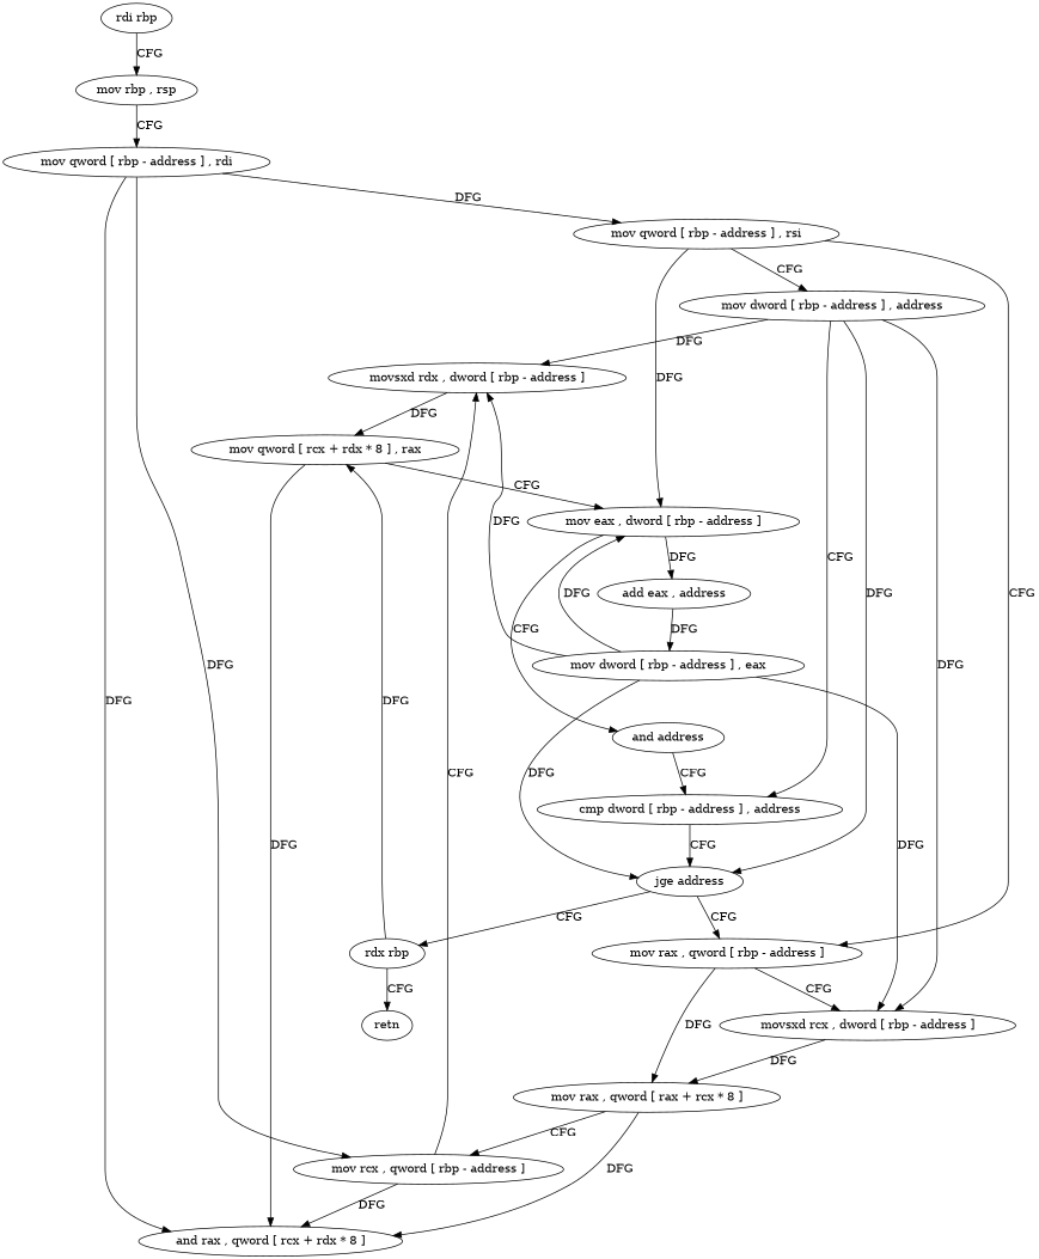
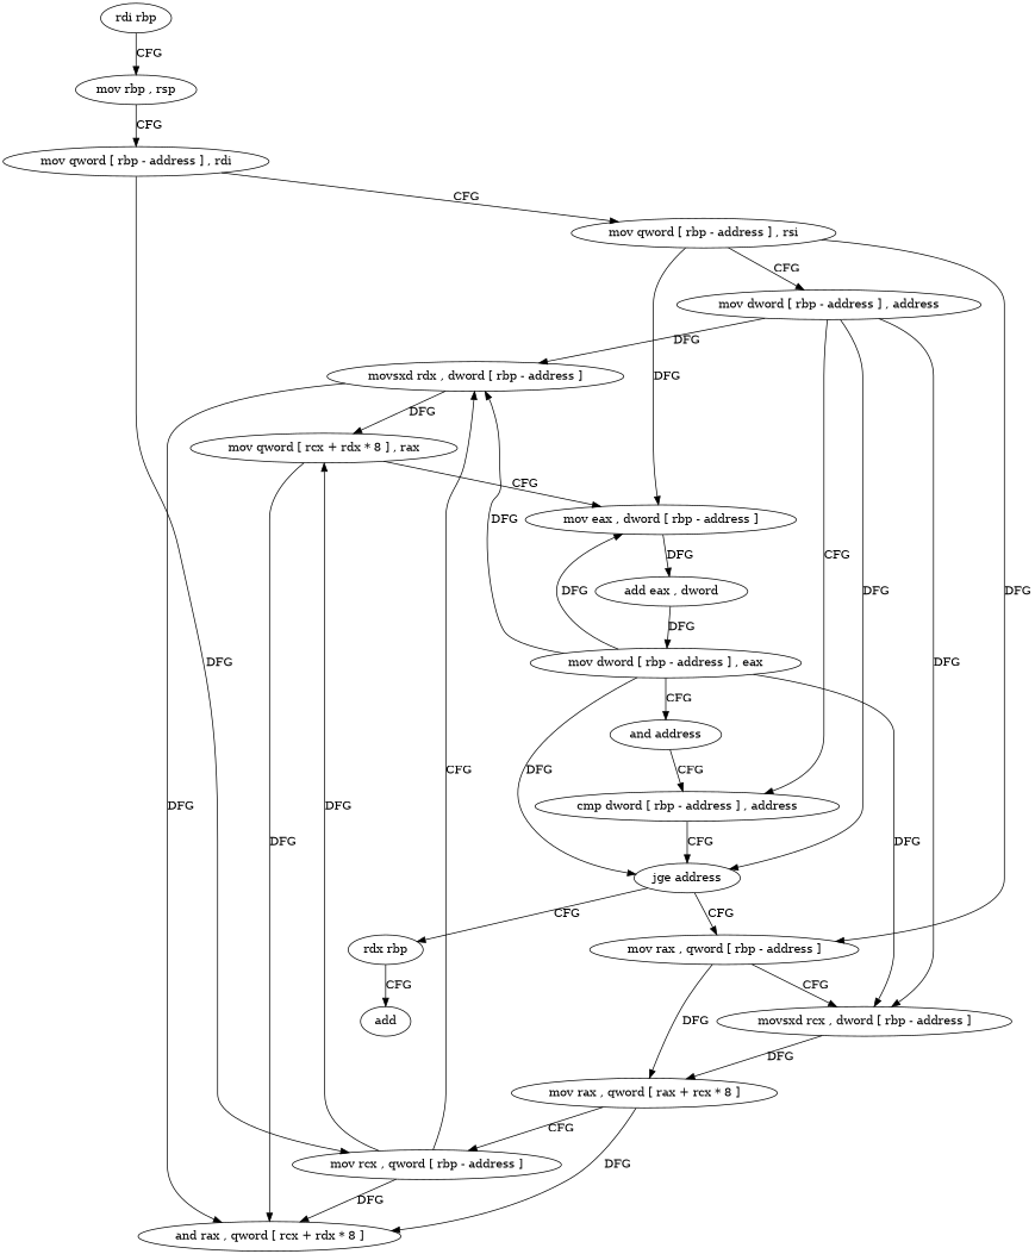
  digraph {
    n1 [label="rdi rbp"]
    n2 [label="mov rbp , rsp"]
    n3 [label="mov qword [ rbp - address ] , rdi"]
    n4 [label="mov qword [ rbp - address ] , rsi"]
    n5 [label="mov rcx , qword [ rbp - address ]"]
    n6 [label="mov dword [ rbp - address ] , address"]
    n7 [label="mov rax , qword [ rbp - address ]"]
    n8 [label="mov eax , dword [ rbp - address ]"]
    n9 [label="movsxd rdx , dword [ rbp - address ]"]
    n10 [label="and rax , qword [ rcx + rdx * 8 ]"]
    n11 [label="mov qword [ rcx + rdx * 8 ] , rax"]
    n12 [label="cmp dword [ rbp - address ] , address"]
    n13 [label="movsxd rcx , dword [ rbp - address ]"]
    n14 [label="jge address"]
    n15 [label="mov rax , qword [ rax + rcx * 8 ]"]
-   n16 [label="add eax , address"]
+   n16 [label="add eax , dword"]
    n17 [label="rdx rbp"]
-   n18 [label=retn]
+   n18 [label=add]
    n19 [label="mov dword [ rbp - address ] , eax"]
    n20 [label="and address"]
    n1 -> n2 [label=CFG]
    n2 -> n3 [label=CFG]
-   n3 -> n4 [label=DFG]
+   n3 -> n4 [label=CFG]
    n3 -> n5 [label=DFG]
    n4 -> n6 [label=CFG]
-   n4 -> n7 [label=CFG]
+   n4 -> n7 [label=DFG]
    n4 -> n8 [label=DFG]
    n5 -> n9 [label=CFG]
    n5 -> n10 [label=DFG]
-   n17 -> n11 [label=DFG]
+   n5 -> n11 [label=DFG]
    n6 -> n9 [label=DFG]
    n6 -> n12 [label=CFG]
    n6 -> n13 [label=DFG]
    n6 -> n14 [label=DFG]
    n7 -> n13 [label=CFG]
    n7 -> n15 [label=DFG]
    n8 -> n16 [label=DFG]
-   n3 -> n10 [label=DFG]
+   n9 -> n10 [label=DFG]
    n9 -> n11 [label=DFG]
    n11 -> n8 [label=CFG]
    n11 -> n10 [label=DFG]
    n12 -> n14 [label=CFG]
    n13 -> n15 [label=DFG]
    n14 -> n7 [label=CFG]
    n14 -> n17 [label=CFG]
    n15 -> n5 [label=CFG]
    n15 -> n10 [label=DFG]
    n16 -> n19 [label=DFG]
    n17 -> n18 [label=CFG]
    n19 -> n8 [label=DFG]
    n19 -> n9 [label=DFG]
    n19 -> n13 [label=DFG]
    n19 -> n14 [label=DFG]
-   n8 -> n20 [label=CFG]
+   n19 -> n20 [label=CFG]
    n20 -> n12 [label=CFG]
  }
